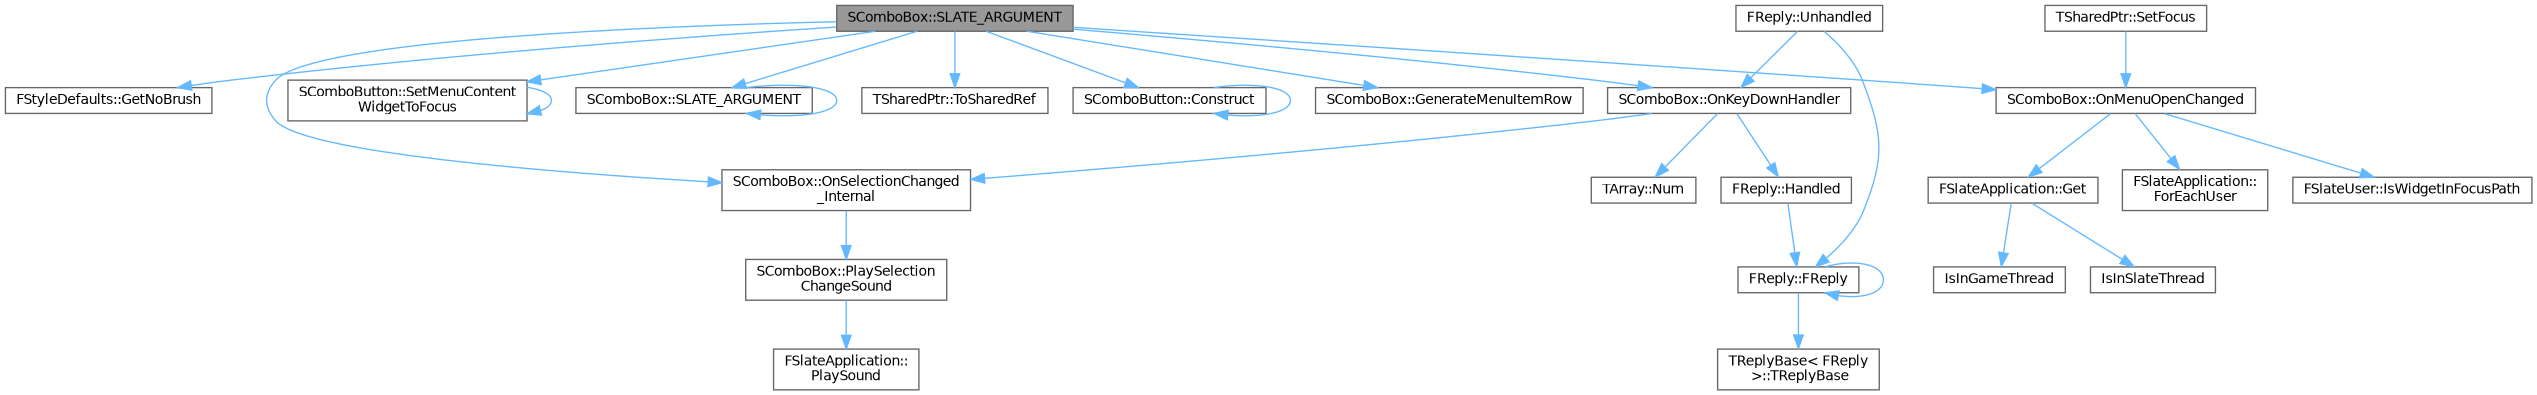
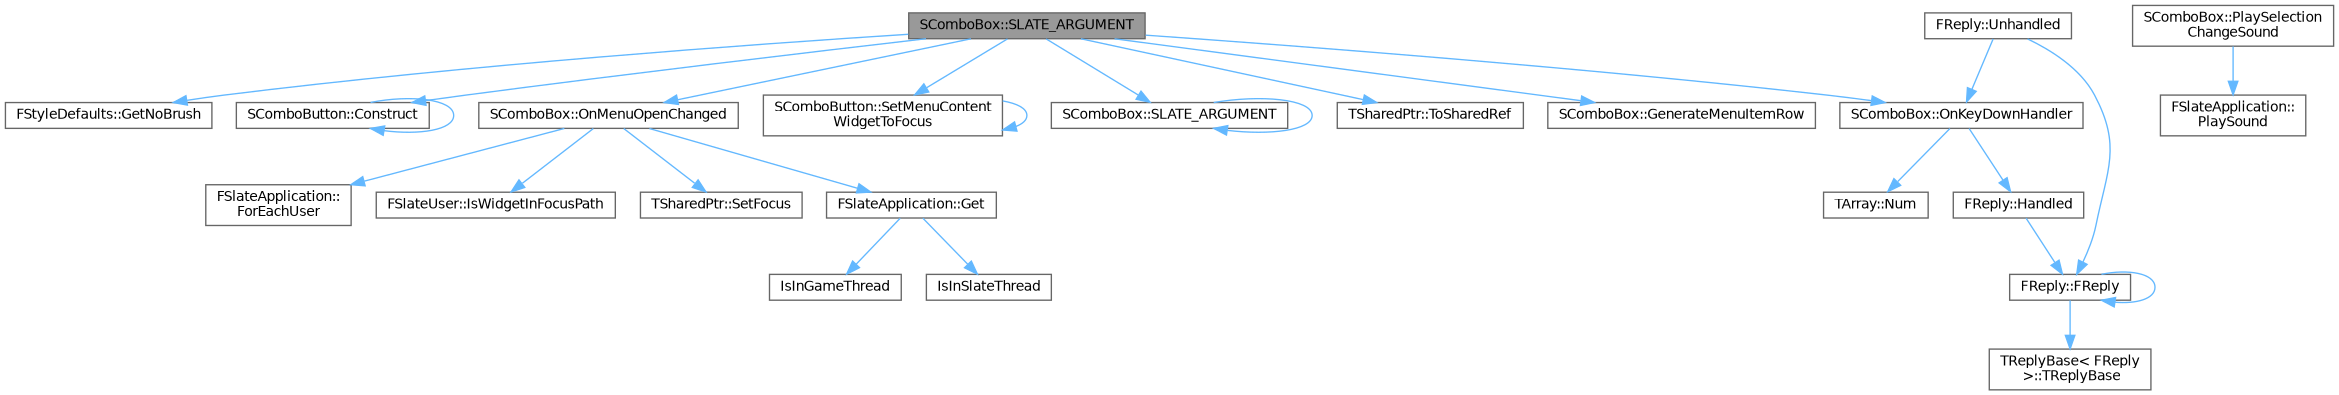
  digraph {
    rankdir=TB
    node [color=grey40 fillcolor=white fontname=Helvetica fontsize=10 shape=box style=filled]
    edge [color=steelblue1 fontname=Helvetica fontsize=10 labelfontname=Helvetica labelfontsize=10 style=solid]
    n1 [color=gray40 fillcolor=grey60 fontcolor=black height=0.2 label="SComboBox::SLATE_ARGUMENT" width=0.4]
    n2 [height=0.2 label="SComboButton::Construct" width=0.4]
    n3 [height=0.2 label="SComboBox::GenerateMenuItemRow" width=0.4]
    n4 [height=0.2 label="FStyleDefaults::GetNoBrush" width=0.4]
    n5 [height=0.2 label="SComboBox::OnKeyDownHandler" width=0.4]
-   n6 [height=0.2 label="SComboBox::OnSelectionChanged\l_Internal" width=0.4]
    n7 [height=0.2 label="SComboBox::OnMenuOpenChanged" width=0.4]
    n8 [height=0.2 label="SComboButton::SetMenuContent\lWidgetToFocus" width=0.4]
    n9 [height=0.2 label="SComboBox::SLATE_ARGUMENT" width=0.4]
    n10 [height=0.2 label="TSharedPtr::ToSharedRef" width=0.4]
    n11 [height=0.2 label="FReply::Handled" width=0.4]
    n12 [height=0.2 label="TArray::Num" width=0.4]
    n13 [height=0.2 label="SComboBox::PlaySelection\lChangeSound" width=0.4]
    n14 [height=0.2 label="FSlateApplication::Get" width=0.4]
    n15 [height=0.2 label="FSlateApplication::\lForEachUser" width=0.4]
    n16 [height=0.2 label="FSlateUser::IsWidgetInFocusPath" width=0.4]
    n17 [height=0.2 label="TSharedPtr::SetFocus" width=0.4]
    n18 [height=0.2 label="FReply::FReply" width=0.4]
    n19 [height=0.2 label="FReply::Unhandled" width=0.4]
    n20 [height=0.2 label="TReplyBase\< FReply\l \>::TReplyBase" width=0.4]
    n21 [height=0.2 label="FSlateApplication::\lPlaySound" width=0.4]
    n22 [height=0.2 label=IsInGameThread width=0.4]
    n23 [height=0.2 label=IsInSlateThread width=0.4]
    n1 -> n2
    n1 -> n3
    n1 -> n4
    n1 -> n5
-   n1 -> n6
    n1 -> n7
    n1 -> n8
    n1 -> n9
    n1 -> n10
    n2 -> n2
-   n5 -> n6
    n5 -> n11
    n5 -> n12
-   n6 -> n13
    n7 -> n14
    n7 -> n15
    n7 -> n16
-   n17 -> n7
+   n7 -> n17
    n8 -> n8
    n9 -> n9
    n11 -> n18
    n13 -> n21
    n14 -> n22
    n14 -> n23
    n18 -> n18
    n18 -> n20
    n19 -> n5
    n19 -> n18
  }
